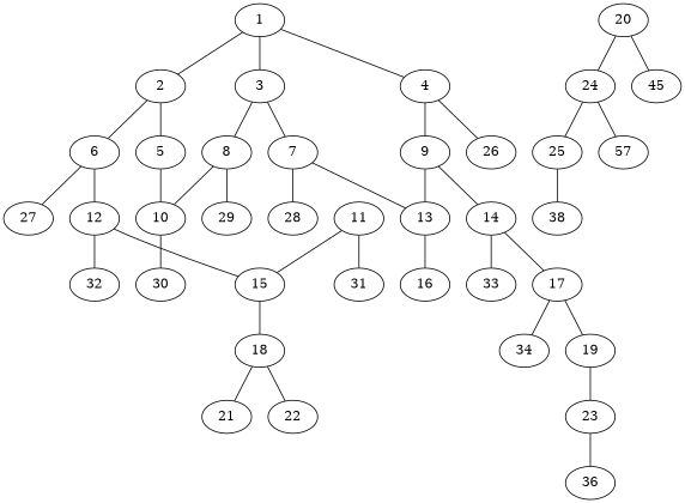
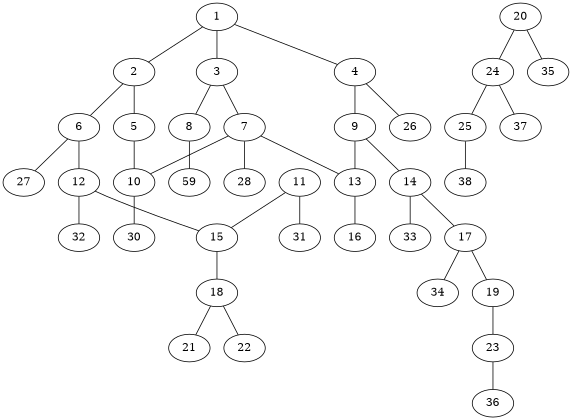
  graph {
    node [chem=C]
    edge [valence=1]
    1
    2
    3
    4
    5
    6
    7
    8
    9
    26 [chem=H]
    10
    12
    27 [chem=H]
    13
    28 [chem=H]
-   29 [chem=H]
+   29 [chem=H label=59]
    14
    30 [chem=H]
    11
    15
    31 [chem=H]
    32 [chem=H]
    16
    17
    33 [chem=H]
    18 [chem=N]
    19
    34 [chem=H]
    21 [chem=O]
    22 [chem=O]
    23
    20
    24
-   35 [chem=H label=45]
+   35 [chem=H]
    36 [chem=H]
    25
-   37 [chem=H label=57]
+   37 [chem=H]
    38 [chem=H]
    1 -- 2
    1 -- 3 [valence=2]
    1 -- 4
    2 -- 5
    2 -- 6 [valence=2]
    3 -- 7
    3 -- 8
    4 -- 9 [valence=2]
    4 -- 26
    5 -- 10
    6 -- 12
    6 -- 27
    7 -- 13 [valence=2]
    7 -- 28
-   8 -- 10 [valence=2]
+   7 -- 10 [valence=2]
    8 -- 29
    9 -- 13
    9 -- 14
    10 -- 30
    12 -- 15 [valence=2]
    12 -- 32
    13 -- 16
    14 -- 17 [valence=2]
    14 -- 33
    11 -- 15
    11 -- 31
    15 -- 18
    17 -- 19
    17 -- 34
    18 -- 21 [valence=2]
    18 -- 22
    19 -- 23
    23 -- 36
    20 -- 24 [valence=2]
    20 -- 35
    24 -- 25
    24 -- 37
    25 -- 38
  }
